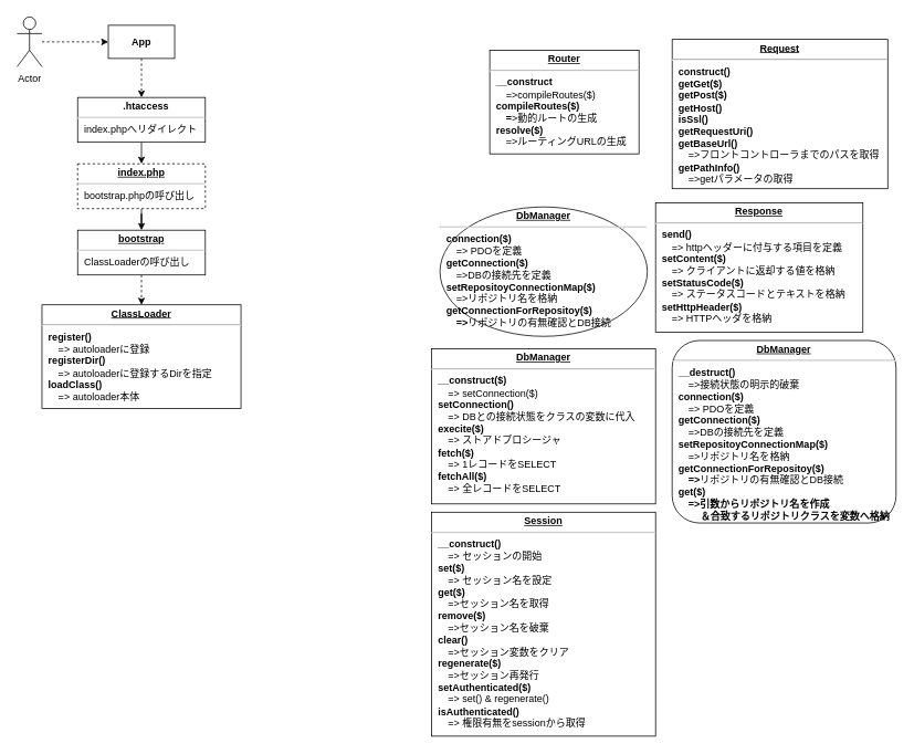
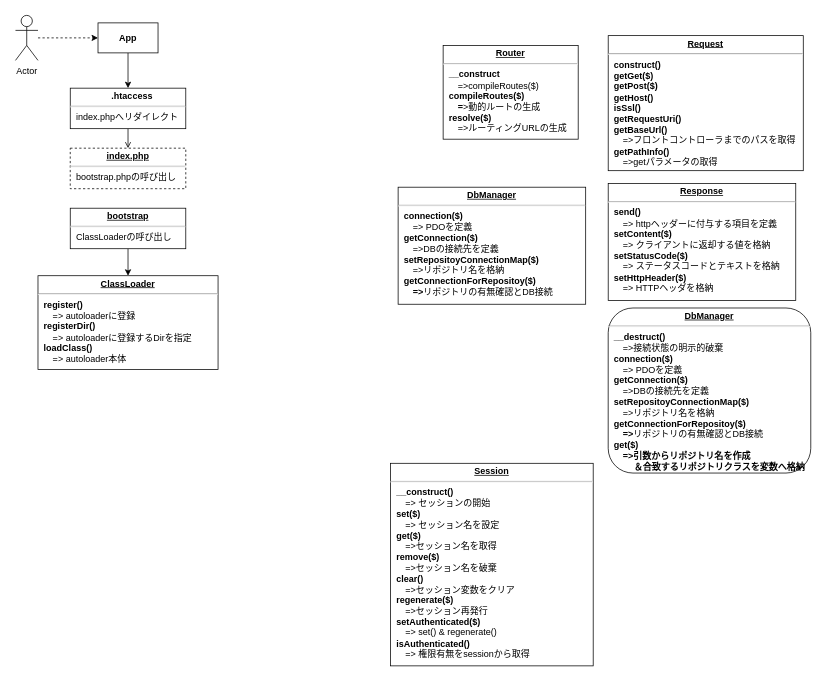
  <mxCell id="0" />
  <mxCell id="1" parent="0" />
  <mxCell id="2" value="&lt;p style=&quot;margin: 0px ; margin-top: 4px ; text-align: center ; text-decoration: underline&quot;&gt;&lt;b&gt;ClassLoader&lt;/b&gt;&lt;/p&gt;&lt;hr&gt;&lt;p style=&quot;margin: 0px ; margin-left: 8px&quot;&gt;&lt;b&gt;register()&lt;/b&gt;&lt;/p&gt;&lt;p style=&quot;margin: 0px ; margin-left: 8px&quot;&gt;　=&amp;gt; autoloaderに登録&lt;b&gt;&lt;br&gt;&lt;/b&gt;&lt;/p&gt;&lt;p style=&quot;margin: 0px ; margin-left: 8px&quot;&gt;&lt;b&gt;registerDir()&lt;/b&gt;&lt;/p&gt;&lt;p style=&quot;margin: 0px ; margin-left: 8px&quot;&gt;　=&amp;gt; autoloaderに登録するDirを指定&lt;b&gt;&lt;br&gt;&lt;/b&gt;&lt;/p&gt;&lt;p style=&quot;margin: 0px ; margin-left: 8px&quot;&gt;&lt;b&gt;loadClass()&lt;/b&gt;&lt;/p&gt;&lt;p style=&quot;margin: 0px ; margin-left: 8px&quot;&gt;　=&amp;gt; autoloader本体&lt;/p&gt;" style="verticalAlign=top;align=left;overflow=fill;fontSize=12;fontFamily=Helvetica;html=1;rounded=0;shadow=0;comic=0;labelBackgroundColor=none;strokeWidth=1" parent="1" vertex="1"><mxGeometry x="50" y="367" width="240" height="125" as="geometry" /></mxCell>
- <mxCell id="3" style="edgeStyle=orthogonalEdgeStyle;rounded=0;orthogonalLoop=1;jettySize=auto;html=1;exitX=0.5;exitY=1;exitDx=0;exitDy=0;entryX=0.5;entryY=0;entryDx=0;entryDy=0;dashed=1;" parent="1" source="4" target="2" edge="1"><mxGeometry relative="1" as="geometry" /></mxCell>
+ <mxCell id="3" style="edgeStyle=orthogonalEdgeStyle;rounded=0;orthogonalLoop=1;jettySize=auto;html=1;exitX=0.5;exitY=1;exitDx=0;exitDy=0;entryX=0.5;entryY=0;entryDx=0;entryDy=0;" parent="1" source="4" target="2" edge="1"><mxGeometry relative="1" as="geometry" /></mxCell>
  <mxCell id="4" value="&lt;p style=&quot;margin: 0px ; margin-top: 4px ; text-align: center ; text-decoration: underline&quot;&gt;&lt;b&gt;bootstrap&lt;/b&gt;&lt;/p&gt;&lt;hr&gt;&lt;p style=&quot;margin: 0px ; margin-left: 8px&quot;&gt;ClassLoaderの呼び出し&lt;br&gt;&lt;/p&gt;&lt;p style=&quot;margin: 0px ; margin-left: 8px&quot;&gt;&lt;br&gt;&lt;/p&gt;" style="verticalAlign=top;align=left;overflow=fill;fontSize=12;fontFamily=Helvetica;html=1;rounded=0;shadow=0;comic=0;labelBackgroundColor=none;strokeWidth=1" parent="1" vertex="1"><mxGeometry x="93" y="277" width="154" height="54" as="geometry" /></mxCell>
- <mxCell id="5" style="edgeStyle=orthogonalEdgeStyle;rounded=0;orthogonalLoop=1;jettySize=auto;html=1;exitX=0.5;exitY=1;exitDx=0;exitDy=0;" parent="1" source="6" target="4" edge="1"><mxGeometry relative="1" as="geometry" /></mxCell>
  <mxCell id="6" value="&lt;p style=&quot;margin: 0px ; margin-top: 4px ; text-align: center ; text-decoration: underline&quot;&gt;&lt;b&gt;index.php&lt;/b&gt;&lt;/p&gt;&lt;hr&gt;&lt;p style=&quot;margin: 0px ; margin-left: 8px&quot;&gt;bootstrap.phpの呼び出し&lt;br&gt;&lt;/p&gt;&lt;p style=&quot;margin: 0px ; margin-left: 8px&quot;&gt;&lt;br&gt;&lt;/p&gt;" style="verticalAlign=top;align=left;overflow=fill;fontSize=12;fontFamily=Helvetica;html=1;rounded=0;shadow=0;comic=0;labelBackgroundColor=none;strokeWidth=1;dashed=1;" parent="1" vertex="1"><mxGeometry x="93" y="197" width="154" height="54" as="geometry" /></mxCell>
  <mxCell id="7" style="edgeStyle=orthogonalEdgeStyle;rounded=0;orthogonalLoop=1;jettySize=auto;html=1;entryX=0;entryY=0.5;entryDx=0;entryDy=0;dashed=1;" parent="1" source="8" target="10" edge="1"><mxGeometry relative="1" as="geometry" /></mxCell>
  <mxCell id="8" value="Actor" style="shape=umlActor;verticalLabelPosition=bottom;verticalAlign=top;html=1;outlineConnect=0;" parent="1" vertex="1"><mxGeometry x="20" y="20" width="30" height="60" as="geometry" /></mxCell>
- <mxCell id="9" style="edgeStyle=orthogonalEdgeStyle;rounded=0;orthogonalLoop=1;jettySize=auto;html=1;exitX=0.5;exitY=1;exitDx=0;exitDy=0;dashed=1;" parent="1" source="10" target="12" edge="1"><mxGeometry relative="1" as="geometry" /></mxCell>
+ <mxCell id="9" style="edgeStyle=orthogonalEdgeStyle;rounded=0;orthogonalLoop=1;jettySize=auto;html=1;exitX=0.5;exitY=1;exitDx=0;exitDy=0;" parent="1" source="10" target="12" edge="1"><mxGeometry relative="1" as="geometry" /></mxCell>
  <mxCell id="10" value="App" style="rounded=0;whiteSpace=wrap;html=1;align=center;fontStyle=1" parent="1" vertex="1"><mxGeometry x="130" y="30" width="80" height="40" as="geometry" /></mxCell>
- <mxCell id="11" style="edgeStyle=orthogonalEdgeStyle;rounded=0;orthogonalLoop=1;jettySize=auto;html=1;exitX=0.5;exitY=1;exitDx=0;exitDy=0;entryX=0.5;entryY=0;entryDx=0;entryDy=0;" parent="1" source="12" target="6" edge="1"><mxGeometry relative="1" as="geometry" /></mxCell>
+ <mxCell id="11" style="edgeStyle=orthogonalEdgeStyle;rounded=0;orthogonalLoop=1;jettySize=auto;html=1;exitX=0.5;exitY=1;exitDx=0;exitDy=0;entryX=0.5;entryY=0;entryDx=0;entryDy=0;endArrow=open;" parent="1" source="12" target="6" edge="1"><mxGeometry relative="1" as="geometry" /></mxCell>
  <mxCell id="12" value="&lt;p style=&quot;margin: 0px ; margin-top: 4px ; text-align: center ; text-decoration: underline&quot;&gt;&lt;/p&gt;&lt;p style=&quot;text-align: center ; margin: 0px 0px 0px 8px&quot;&gt;&lt;b&gt;&amp;nbsp;.htaccess&lt;/b&gt;&lt;/p&gt;&lt;hr&gt;&lt;p style=&quot;margin: 0px ; margin-left: 8px&quot;&gt;index.phpへリダイレクト&lt;/p&gt;" style="verticalAlign=top;align=left;overflow=fill;fontSize=12;fontFamily=Helvetica;html=1;rounded=0;shadow=0;comic=0;labelBackgroundColor=none;strokeWidth=1" parent="1" vertex="1"><mxGeometry x="93" y="117" width="154" height="54" as="geometry" /></mxCell>
  <mxCell id="13" value="&lt;p style=&quot;margin: 0px ; margin-top: 4px ; text-align: center ; text-decoration: underline&quot;&gt;&lt;b&gt;Request&lt;/b&gt;&lt;/p&gt;&lt;hr&gt;&lt;p style=&quot;margin: 0px ; margin-left: 8px&quot;&gt;&lt;b&gt;construct()&lt;/b&gt;&lt;/p&gt;&lt;p style=&quot;margin: 0px ; margin-left: 8px&quot;&gt;&lt;b&gt;getGet($)&lt;/b&gt;&lt;/p&gt;&lt;p style=&quot;margin: 0px ; margin-left: 8px&quot;&gt;&lt;b&gt;getPost($)&lt;/b&gt;&lt;/p&gt;&lt;p style=&quot;margin: 0px ; margin-left: 8px&quot;&gt;&lt;b&gt;getHost()&lt;/b&gt;&lt;/p&gt;&lt;p style=&quot;margin: 0px ; margin-left: 8px&quot;&gt;&lt;b&gt;isSsl()&lt;/b&gt;&lt;/p&gt;&lt;p style=&quot;margin: 0px ; margin-left: 8px&quot;&gt;&lt;b&gt;getRequestUri()&lt;/b&gt;&lt;/p&gt;&lt;p style=&quot;margin: 0px ; margin-left: 8px&quot;&gt;&lt;b&gt;getBaseUrl()&lt;/b&gt;&lt;/p&gt;&lt;p style=&quot;margin: 0px ; margin-left: 8px&quot;&gt;　=&amp;gt;フロントコントローラまでのパスを取得&lt;/p&gt;&lt;p style=&quot;margin: 0px ; margin-left: 8px&quot;&gt;&lt;b&gt;getPathInfo()&lt;/b&gt;&lt;/p&gt;&lt;p style=&quot;margin: 0px ; margin-left: 8px&quot;&gt;&lt;b&gt;　&lt;/b&gt;=&amp;gt;getパラメータの取得&lt;/p&gt;" style="verticalAlign=top;align=left;overflow=fill;fontSize=12;fontFamily=Helvetica;html=1;rounded=0;shadow=0;comic=0;labelBackgroundColor=none;strokeWidth=1" parent="1" vertex="1"><mxGeometry x="810" y="47" width="260" height="180" as="geometry" /></mxCell>
  <mxCell id="14" value="&lt;p style=&quot;margin: 0px ; margin-top: 4px ; text-align: center ; text-decoration: underline&quot;&gt;&lt;b&gt;Router&lt;/b&gt;&lt;/p&gt;&lt;hr&gt;&lt;p style=&quot;margin: 0px ; margin-left: 8px&quot;&gt;&lt;b&gt;__construct&lt;/b&gt;&lt;/p&gt;&lt;p style=&quot;margin: 0px ; margin-left: 8px&quot;&gt;&lt;b&gt;　&lt;/b&gt;=&amp;gt;compileRoutes($)&lt;/p&gt;&lt;p style=&quot;margin: 0px ; margin-left: 8px&quot;&gt;&lt;b&gt;compileRoutes($)&lt;/b&gt;&lt;/p&gt;&lt;p style=&quot;margin: 0px ; margin-left: 8px&quot;&gt;&lt;b&gt;　=&lt;/b&gt;&amp;gt;動的ルートの生成&lt;/p&gt;&lt;p style=&quot;margin: 0px ; margin-left: 8px&quot;&gt;&lt;b&gt;resolve($)&lt;/b&gt;&lt;/p&gt;&lt;p style=&quot;margin: 0px ; margin-left: 8px&quot;&gt;&lt;b&gt;　&lt;/b&gt;=&amp;gt;ルーティングURLの生成&lt;/p&gt;" style="verticalAlign=top;align=left;overflow=fill;fontSize=12;fontFamily=Helvetica;html=1;rounded=0;shadow=0;comic=0;labelBackgroundColor=none;strokeWidth=1" parent="1" vertex="1"><mxGeometry x="590" y="60" width="180" height="125" as="geometry" /></mxCell>
- <mxCell id="15" value="&lt;p style=&quot;margin: 0px ; margin-top: 4px ; text-align: center ; text-decoration: underline&quot;&gt;&lt;b&gt;Response&lt;/b&gt;&lt;/p&gt;&lt;hr&gt;&lt;p style=&quot;margin: 0px ; margin-left: 8px&quot;&gt;&lt;b&gt;send()&lt;/b&gt;&lt;/p&gt;&lt;p style=&quot;margin: 0px ; margin-left: 8px&quot;&gt;&lt;b&gt;　&lt;/b&gt;=&amp;gt; httpヘッダーに付与する項目を定義&lt;/p&gt;&lt;p style=&quot;margin: 0px ; margin-left: 8px&quot;&gt;&lt;b&gt;setContent($)&lt;/b&gt;&lt;/p&gt;&lt;p style=&quot;margin: 0px ; margin-left: 8px&quot;&gt;&lt;b&gt;　&lt;/b&gt;=&amp;gt; クライアントに返却する値を格納&lt;/p&gt;&lt;p style=&quot;margin: 0px ; margin-left: 8px&quot;&gt;&lt;b&gt;setStatusCode($)&lt;/b&gt;&lt;/p&gt;&lt;p style=&quot;margin: 0px ; margin-left: 8px&quot;&gt;&lt;b&gt;　&lt;/b&gt;=&amp;gt; ステータスコードとテキストを格納&lt;/p&gt;&lt;p style=&quot;margin: 0px ; margin-left: 8px&quot;&gt;&lt;b&gt;setHttpHeader($)&lt;/b&gt;&lt;/p&gt;&lt;p style=&quot;margin: 0px ; margin-left: 8px&quot;&gt;&lt;b&gt;　&lt;/b&gt;=&amp;gt; HTTPヘッダを格納&lt;/p&gt;" style="verticalAlign=top;align=left;overflow=fill;fontSize=12;fontFamily=Helvetica;html=1;rounded=0;shadow=0;comic=0;labelBackgroundColor=none;strokeWidth=1" parent="1" vertex="1"><mxGeometry x="790" y="244" width="250" height="156" as="geometry" /></mxCell>
+ <mxCell id="15" value="&lt;p style=&quot;margin: 0px ; margin-top: 4px ; text-align: center ; text-decoration: underline&quot;&gt;&lt;b&gt;Response&lt;/b&gt;&lt;/p&gt;&lt;hr&gt;&lt;p style=&quot;margin: 0px ; margin-left: 8px&quot;&gt;&lt;b&gt;send()&lt;/b&gt;&lt;/p&gt;&lt;p style=&quot;margin: 0px ; margin-left: 8px&quot;&gt;&lt;b&gt;　&lt;/b&gt;=&amp;gt; httpヘッダーに付与する項目を定義&lt;/p&gt;&lt;p style=&quot;margin: 0px ; margin-left: 8px&quot;&gt;&lt;b&gt;setContent($)&lt;/b&gt;&lt;/p&gt;&lt;p style=&quot;margin: 0px ; margin-left: 8px&quot;&gt;&lt;b&gt;　&lt;/b&gt;=&amp;gt; クライアントに返却する値を格納&lt;/p&gt;&lt;p style=&quot;margin: 0px ; margin-left: 8px&quot;&gt;&lt;b&gt;setStatusCode($)&lt;/b&gt;&lt;/p&gt;&lt;p style=&quot;margin: 0px ; margin-left: 8px&quot;&gt;&lt;b&gt;　&lt;/b&gt;=&amp;gt; ステータスコードとテキストを格納&lt;/p&gt;&lt;p style=&quot;margin: 0px ; margin-left: 8px&quot;&gt;&lt;b&gt;setHttpHeader($)&lt;/b&gt;&lt;/p&gt;&lt;p style=&quot;margin: 0px ; margin-left: 8px&quot;&gt;&lt;b&gt;　&lt;/b&gt;=&amp;gt; HTTPヘッダを格納&lt;/p&gt;" style="verticalAlign=top;align=left;overflow=fill;fontSize=12;fontFamily=Helvetica;html=1;rounded=0;shadow=0;comic=0;labelBackgroundColor=none;strokeWidth=1" parent="1" vertex="1"><mxGeometry x="810" y="244" width="250" height="156" as="geometry" /></mxCell>
  <mxCell id="16" value="&lt;p style=&quot;margin: 0px ; margin-top: 4px ; text-align: center ; text-decoration: underline&quot;&gt;&lt;b&gt;DbManager&lt;/b&gt;&lt;/p&gt;&lt;hr&gt;&lt;p style=&quot;margin: 0px ; margin-left: 8px&quot;&gt;&lt;b&gt;__destruct()&lt;/b&gt;&lt;/p&gt;&lt;p style=&quot;margin: 0px ; margin-left: 8px&quot;&gt;　=&amp;gt;接続状態の明示的破棄&lt;/p&gt;&lt;p style=&quot;margin: 0px ; margin-left: 8px&quot;&gt;&lt;b&gt;connection($)&lt;/b&gt;&lt;/p&gt;&lt;p style=&quot;margin: 0px ; margin-left: 8px&quot;&gt;&lt;b&gt;　&lt;/b&gt;=&amp;gt; PDOを定義&lt;/p&gt;&lt;p style=&quot;margin: 0px ; margin-left: 8px&quot;&gt;&lt;b&gt;getConnection($)&lt;/b&gt;&lt;/p&gt;&lt;p style=&quot;margin: 0px ; margin-left: 8px&quot;&gt;&lt;b&gt;　&lt;/b&gt;=&amp;gt;DBの接続先を定義&lt;/p&gt;&lt;p style=&quot;margin: 0px ; margin-left: 8px&quot;&gt;&lt;b&gt;setRepositoyConnectionMap($)&lt;/b&gt;&lt;/p&gt;&lt;p style=&quot;margin: 0px ; margin-left: 8px&quot;&gt;&lt;b&gt;　&lt;/b&gt;=&amp;gt;リポジトリ名を格納&lt;/p&gt;&lt;p style=&quot;margin: 0px ; margin-left: 8px&quot;&gt;&lt;b&gt;getConnectionForRepositoy($)&lt;/b&gt;&lt;/p&gt;&lt;p style=&quot;margin: 0px ; margin-left: 8px&quot;&gt;&lt;b&gt;　=&amp;gt;&lt;/b&gt;リポジトリの有無確認とDB接続&lt;/p&gt;&lt;p style=&quot;margin: 0px ; margin-left: 8px&quot;&gt;&lt;b&gt;get($)&lt;/b&gt;&lt;/p&gt;&lt;p style=&quot;margin: 0px ; margin-left: 8px&quot;&gt;&lt;b&gt;　=&amp;gt;引数からリポジトリ名を作成&lt;/b&gt;&lt;/p&gt;&lt;p style=&quot;margin: 0px ; margin-left: 8px&quot;&gt;&lt;b&gt;&amp;nbsp; &amp;nbsp; &amp;nbsp; &amp;nbsp; ＆合致するリポジトリクラスを変数へ格納&lt;/b&gt;&lt;/p&gt;" style="verticalAlign=top;align=left;overflow=fill;fontSize=12;fontFamily=Helvetica;html=1;shadow=0;comic=0;labelBackgroundColor=none;strokeWidth=1;rounded=1;" vertex="1" parent="1"><mxGeometry x="810" y="410" width="270" height="220" as="geometry" /></mxCell>
- <mxCell id="17" value="&lt;p style=&quot;margin: 0px ; margin-top: 4px ; text-align: center ; text-decoration: underline&quot;&gt;&lt;b&gt;DbManager&lt;/b&gt;&lt;/p&gt;&lt;hr&gt;&lt;p style=&quot;margin: 0px ; margin-left: 8px&quot;&gt;&lt;b&gt;connection($)&lt;/b&gt;&lt;/p&gt;&lt;p style=&quot;margin: 0px ; margin-left: 8px&quot;&gt;&lt;b&gt;　&lt;/b&gt;=&amp;gt; PDOを定義&lt;/p&gt;&lt;p style=&quot;margin: 0px ; margin-left: 8px&quot;&gt;&lt;b&gt;getConnection($)&lt;/b&gt;&lt;/p&gt;&lt;p style=&quot;margin: 0px ; margin-left: 8px&quot;&gt;&lt;b&gt;　&lt;/b&gt;=&amp;gt;DBの接続先を定義&lt;/p&gt;&lt;p style=&quot;margin: 0px ; margin-left: 8px&quot;&gt;&lt;b&gt;setRepositoyConnectionMap($)&lt;/b&gt;&lt;/p&gt;&lt;p style=&quot;margin: 0px ; margin-left: 8px&quot;&gt;&lt;b&gt;　&lt;/b&gt;=&amp;gt;リポジトリ名を格納&lt;/p&gt;&lt;p style=&quot;margin: 0px ; margin-left: 8px&quot;&gt;&lt;b&gt;getConnectionForRepositoy($)&lt;/b&gt;&lt;/p&gt;&lt;p style=&quot;margin: 0px ; margin-left: 8px&quot;&gt;&lt;b&gt;　=&amp;gt;&lt;/b&gt;リポジトリの有無確認とDB接続&lt;/p&gt;" style="ellipse;verticalAlign=top;align=left;overflow=fill;fontSize=12;fontFamily=Helvetica;html=1;shadow=0;comic=0;labelBackgroundColor=none;strokeWidth=1;" vertex="1" parent="1"><mxGeometry x="530" y="249" width="250" height="156" as="geometry" /></mxCell>
- <mxCell id="18" value="&lt;p style=&quot;margin: 0px ; margin-top: 4px ; text-align: center ; text-decoration: underline&quot;&gt;&lt;b&gt;DbManager&lt;/b&gt;&lt;/p&gt;&lt;hr&gt;&lt;p style=&quot;margin: 0px ; margin-left: 8px&quot;&gt;&lt;b&gt;__construct($)&lt;/b&gt;&lt;/p&gt;&lt;p style=&quot;margin: 0px ; margin-left: 8px&quot;&gt;　=&amp;gt; setConnection($)&lt;/p&gt;&lt;p style=&quot;margin: 0px ; margin-left: 8px&quot;&gt;&lt;b&gt;setConnection()&lt;/b&gt;&lt;/p&gt;&lt;p style=&quot;margin: 0px ; margin-left: 8px&quot;&gt;　=&amp;gt; DBとの接続状態をクラスの変数に代入&lt;/p&gt;&lt;p style=&quot;margin: 0px ; margin-left: 8px&quot;&gt;&lt;b&gt;execite($)&lt;/b&gt;&lt;/p&gt;&lt;p style=&quot;margin: 0px ; margin-left: 8px&quot;&gt;　=&amp;gt; ストアドプロシージャ&lt;/p&gt;&lt;p style=&quot;margin: 0px ; margin-left: 8px&quot;&gt;&lt;b&gt;fetch($)&lt;/b&gt;&lt;/p&gt;&lt;p style=&quot;margin: 0px ; margin-left: 8px&quot;&gt;　=&amp;gt; 1レコードをSELECT&lt;/p&gt;&lt;p style=&quot;margin: 0px ; margin-left: 8px&quot;&gt;&lt;b&gt;fetchAll($)&lt;/b&gt;&lt;/p&gt;&lt;p style=&quot;margin: 0px ; margin-left: 8px&quot;&gt;　=&amp;gt; 全レコードをSELECT&lt;/p&gt;&lt;p style=&quot;margin: 0px ; margin-left: 8px&quot;&gt;&lt;br&gt;&lt;/p&gt;" style="verticalAlign=top;align=left;overflow=fill;fontSize=12;fontFamily=Helvetica;html=1;rounded=0;shadow=0;comic=0;labelBackgroundColor=none;strokeWidth=1" vertex="1" parent="1"><mxGeometry x="520" y="420" width="270" height="187" as="geometry" /></mxCell>
+ <mxCell id="17" value="&lt;p style=&quot;margin: 0px ; margin-top: 4px ; text-align: center ; text-decoration: underline&quot;&gt;&lt;b&gt;DbManager&lt;/b&gt;&lt;/p&gt;&lt;hr&gt;&lt;p style=&quot;margin: 0px ; margin-left: 8px&quot;&gt;&lt;b&gt;connection($)&lt;/b&gt;&lt;/p&gt;&lt;p style=&quot;margin: 0px ; margin-left: 8px&quot;&gt;&lt;b&gt;　&lt;/b&gt;=&amp;gt; PDOを定義&lt;/p&gt;&lt;p style=&quot;margin: 0px ; margin-left: 8px&quot;&gt;&lt;b&gt;getConnection($)&lt;/b&gt;&lt;/p&gt;&lt;p style=&quot;margin: 0px ; margin-left: 8px&quot;&gt;&lt;b&gt;　&lt;/b&gt;=&amp;gt;DBの接続先を定義&lt;/p&gt;&lt;p style=&quot;margin: 0px ; margin-left: 8px&quot;&gt;&lt;b&gt;setRepositoyConnectionMap($)&lt;/b&gt;&lt;/p&gt;&lt;p style=&quot;margin: 0px ; margin-left: 8px&quot;&gt;&lt;b&gt;　&lt;/b&gt;=&amp;gt;リポジトリ名を格納&lt;/p&gt;&lt;p style=&quot;margin: 0px ; margin-left: 8px&quot;&gt;&lt;b&gt;getConnectionForRepositoy($)&lt;/b&gt;&lt;/p&gt;&lt;p style=&quot;margin: 0px ; margin-left: 8px&quot;&gt;&lt;b&gt;　=&amp;gt;&lt;/b&gt;リポジトリの有無確認とDB接続&lt;/p&gt;" style="verticalAlign=top;align=left;overflow=fill;fontSize=12;fontFamily=Helvetica;html=1;rounded=0;shadow=0;comic=0;labelBackgroundColor=none;strokeWidth=1" vertex="1" parent="1"><mxGeometry x="530" y="249" width="250" height="156" as="geometry" /></mxCell>
  <mxCell id="19" value="&lt;p style=&quot;margin: 0px ; margin-top: 4px ; text-align: center ; text-decoration: underline&quot;&gt;&lt;b&gt;Session&lt;/b&gt;&lt;/p&gt;&lt;hr&gt;&lt;p style=&quot;margin: 0px ; margin-left: 8px&quot;&gt;&lt;b&gt;__construct()&lt;/b&gt;&lt;/p&gt;&lt;p style=&quot;margin: 0px ; margin-left: 8px&quot;&gt;&lt;b&gt;　&lt;/b&gt;=&amp;gt; セッションの開始&lt;/p&gt;&lt;p style=&quot;margin: 0px ; margin-left: 8px&quot;&gt;&lt;b&gt;set($)&lt;/b&gt;&lt;/p&gt;&lt;p style=&quot;margin: 0px ; margin-left: 8px&quot;&gt;&lt;b&gt;　&lt;/b&gt;=&amp;gt; セッション名を設定&lt;/p&gt;&lt;p style=&quot;margin: 0px ; margin-left: 8px&quot;&gt;&lt;b&gt;get($)&lt;/b&gt;&lt;/p&gt;&lt;p style=&quot;margin: 0px ; margin-left: 8px&quot;&gt;&lt;b&gt;　&lt;/b&gt;=&amp;gt;セッション名を取得&lt;/p&gt;&lt;p style=&quot;margin: 0px ; margin-left: 8px&quot;&gt;&lt;b&gt;remove($)&lt;/b&gt;&lt;/p&gt;&lt;p style=&quot;margin: 0px ; margin-left: 8px&quot;&gt;　=&amp;gt;セッション名を破棄&lt;/p&gt;&lt;p style=&quot;margin: 0px ; margin-left: 8px&quot;&gt;&lt;b&gt;clear()&lt;/b&gt;&lt;/p&gt;&lt;p style=&quot;margin: 0px ; margin-left: 8px&quot;&gt;&lt;b&gt;　&lt;/b&gt;=&amp;gt;セッション変数をクリア&lt;/p&gt;&lt;p style=&quot;margin: 0px ; margin-left: 8px&quot;&gt;&lt;b&gt;regenerate($)&lt;/b&gt;&lt;/p&gt;&lt;p style=&quot;margin: 0px ; margin-left: 8px&quot;&gt;&lt;b&gt;　&lt;/b&gt;=&amp;gt;セッション再発行&lt;/p&gt;&lt;p style=&quot;margin: 0px ; margin-left: 8px&quot;&gt;&lt;b&gt;setAuthenticated($)&lt;/b&gt;&lt;/p&gt;&lt;p style=&quot;margin: 0px ; margin-left: 8px&quot;&gt;&lt;b&gt;　&lt;/b&gt;=&amp;gt; set() &amp;amp; regenerate()&lt;/p&gt;&lt;p style=&quot;margin: 0px ; margin-left: 8px&quot;&gt;&lt;b&gt;isAuthenticated()&lt;/b&gt;&lt;/p&gt;&lt;p style=&quot;margin: 0px ; margin-left: 8px&quot;&gt;&lt;b&gt;　&lt;/b&gt;=&amp;gt; 権限有無をsessionから取得&lt;/p&gt;" style="verticalAlign=top;align=left;overflow=fill;fontSize=12;fontFamily=Helvetica;html=1;rounded=0;shadow=0;comic=0;labelBackgroundColor=none;strokeWidth=1" vertex="1" parent="1"><mxGeometry x="520" y="617" width="270" height="270" as="geometry" /></mxCell>
